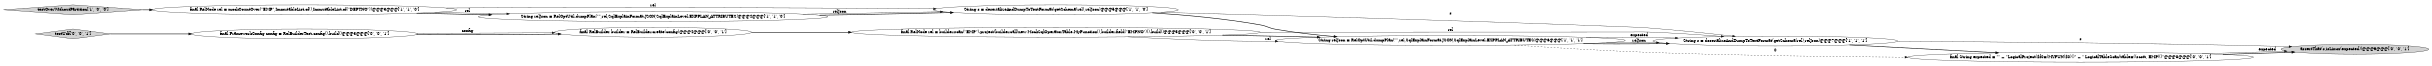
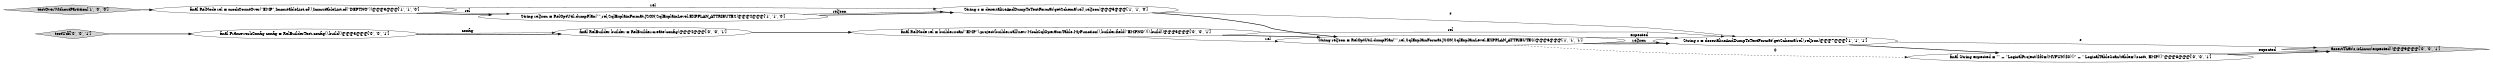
  digraph {
    rankdir=LR
    node [fillcolor=white shape=ellipse style=filled]
    edge [style=bold]
    n1 [label="String s = deserializeAndDumpToTextFormat(getSchema(rel),relJson)@@@7@@@['1', '1', '1']"]
    n2 [label="final String expected = \"\" + \"LogicalProject($f0=(MYFUN($0)()\" + \" LogicalTableScan(table=((scott, EMP(()\"@@@8@@@['0', '0', '1']"]
-   n3 [fillcolor=lightgray label="assertThat(s,isLinux(expected))@@@9@@@['0', '0', '1']"]
+   n3 [fillcolor=lightgray label="assertThat(s,isLinux(expected))@@@9@@@['0', '0', '1']" shape=diamond]
    n4 [label="final FrameworkConfig config = RelBuilderTest.config().build()@@@3@@@['0', '0', '1']"]
    n5 [label="final RelBuilder builder = RelBuilder.create(config)@@@4@@@['0', '0', '1']"]
    n6 [label="final RelNode rel = builder.scan(\"EMP\").project(builder.call(new MockSqlOperatorTable.MyFunction(),builder.field(\"EMPNO\"))).build()@@@5@@@['0', '0', '1']"]
    n7 [label="String relJson = RelOptUtil.dumpPlan(\"\",rel,SqlExplainFormat.JSON,SqlExplainLevel.EXPPLAN_ATTRIBUTES)@@@6@@@['1', '1', '1']"]
    n8 [fillcolor=lightgray label="testOverWithoutPartition['1', '0', '0']" shape=diamond]
    n9 [label="final RelNode rel = mockCountOver(\"EMP\",ImmutableList.of(),ImmutableList.of(\"DEPTNO\"))@@@3@@@['1', '1', '0']"]
    n10 [label="String s = deserializeAndDumpToTextFormat(getSchema(rel),relJson)@@@5@@@['1', '1', '0']"]
    n11 [label="String relJson = RelOptUtil.dumpPlan(\"\",rel,SqlExplainFormat.JSON,SqlExplainLevel.EXPPLAN_ATTRIBUTES)@@@4@@@['1', '1', '0']"]
    n12 [fillcolor=lightgray label="testUdf['0', '0', '1']" shape=diamond]
    n1 -> n2
    n1 -> n3 [label=s style=solid]
    n2 -> n3 [label=expected style=solid]
    n2 -> n3
    n4 -> n5
    n4 -> n5 [label=config style=solid]
    n5 -> n6
    n6 -> n1 [label=rel style=solid]
    n6 -> n7
    n6 -> n7 [label=rel style=solid]
    n7 -> n1 [label=expected style=solid]
    n7 -> n1 [label=relJson style=solid]
    n7 -> n1
    n7 -> n2 [label=0 style=dashed]
    n8 -> n9
    n9 -> n10 [label=rel style=solid]
    n9 -> n11 [label=rel style=solid]
    n9 -> n11
    n10 -> n1 [label=s style=solid]
    n10 -> n7
    n11 -> n10 [label=relJson style=solid]
    n11 -> n10
    n12 -> n4
  }
